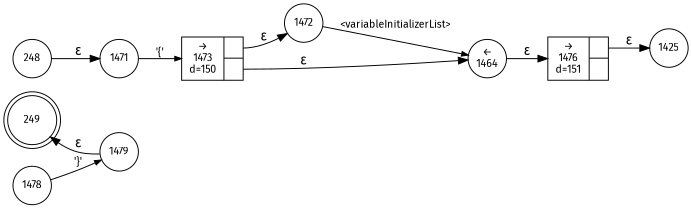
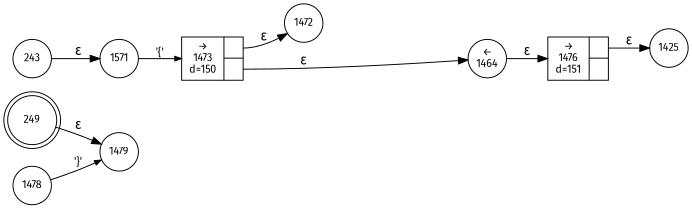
  digraph {
    fontname="Fira Sans"
    rankdir=LR
    node [fixedsize=true fontname="Fira Sans" fontsize=11 shape=circle peripheries=1]
    edge [fontname="Fira Sans"]
    n1 [label=249 shape=doublecircle width=.6 peripheries=""]
    n2 [label=1472 width=.55]
    n3 [label="&larr;\n1464" width=.55]
    n4 [fixedsize=false label="{&rarr;\n1476\nd=151|{<p0>|<p1>}}" shape=record]
    n5 [fixedsize=false label="{&rarr;\n1473\nd=150|{<p0>|<p1>}}" shape=record]
    n6 [label=1425 width=.55]
    n7 [label=1478 width=.55]
    n8 [label=1479 width=.55]
-   n9 [label=248 width=.55]
-   n10 [label=1471 width=.55]
-   n2 -> n3 [arrowhead=normal arrowsize=.7 fontsize=11 label="<variableInitializerList>"]
+   n9 [label=243 width=.55]
+   n10 [label=1571 width=.55]
    n3 -> n4 [label="&epsilon;"]
    n4 -> n6 [label="&epsilon;" tailport=p0]
    n5 -> n2 [label="&epsilon;" tailport=p0]
    n5 -> n3 [label="&epsilon;" tailport=p1]
    n7 -> n8 [arrowhead=normal arrowsize=.7 fontsize=11 label="'}'"]
-   n8 -> n1 [label="&epsilon;"]
+   n1 -> n8 [label="&epsilon;"]
    n9 -> n10 [label="&epsilon;"]
    n10 -> n5 [arrowhead=normal arrowsize=.7 fontsize=11 label="'{'"]
  }
